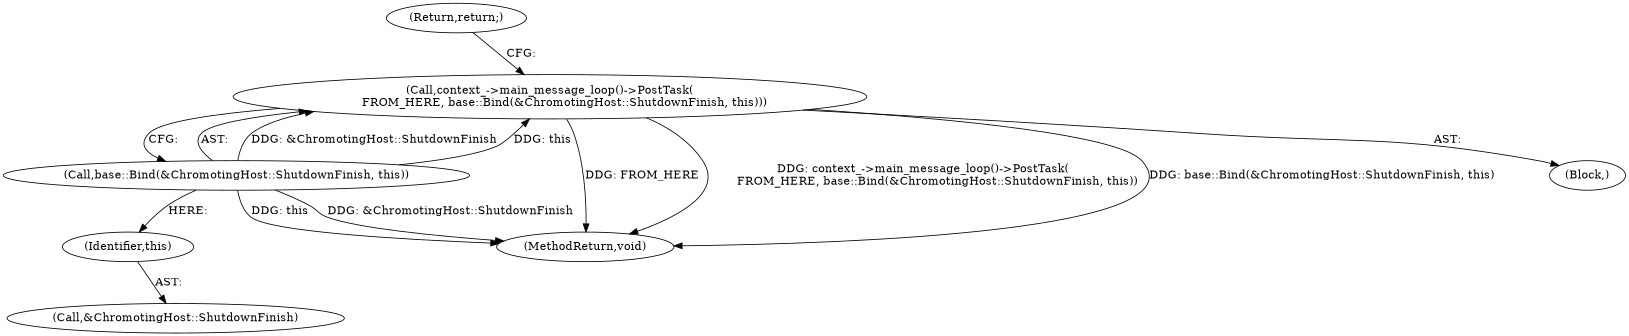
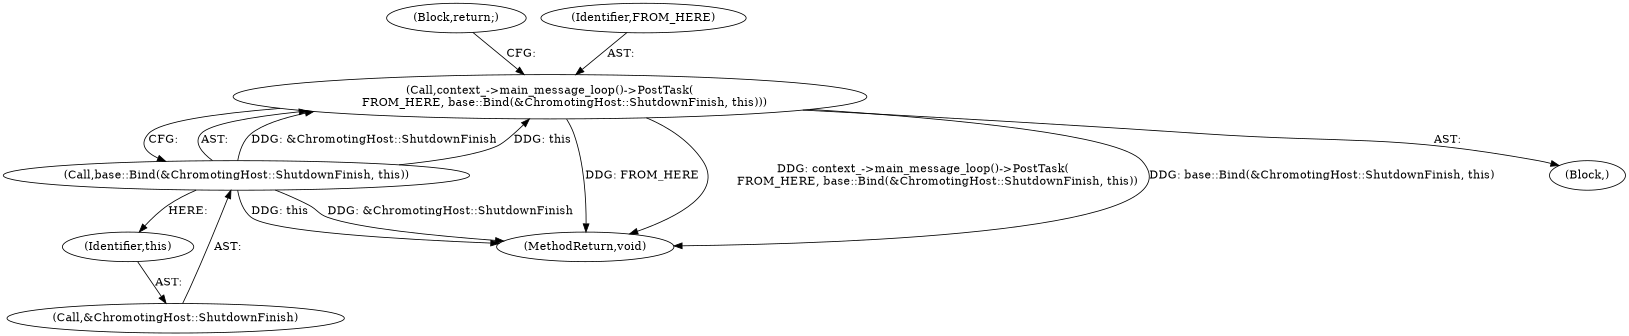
  digraph {
    n1 [label="(Call,context_->main_message_loop()->PostTask(\n        FROM_HERE, base::Bind(&ChromotingHost::ShutdownFinish, this)))"]
    n2 [label="(Call,base::Bind(&ChromotingHost::ShutdownFinish, this))"]
    n3 [label="(MethodReturn,void)"]
    n4 [label="(Block,)"]
    n5 [label="(Identifier,this)"]
    n6 [label="(Call,&ChromotingHost::ShutdownFinish)"]
-   n7 [label="(Return,return;)"]
+   n7 [label="(Block,return;)"]
+   n8 [label="(Identifier,FROM_HERE)"]
    n1 -> n2 [label="CFG: "]
    n1 -> n3 [label="DDG: FROM_HERE"]
    n1 -> n3 [label="DDG: context_->main_message_loop()->PostTask(\n        FROM_HERE, base::Bind(&ChromotingHost::ShutdownFinish, this))"]
    n1 -> n3 [label="DDG: base::Bind(&ChromotingHost::ShutdownFinish, this)"]
    n1 -> n4 [label="AST: "]
    n2 -> n1 [label="AST: "]
    n2 -> n1 [label="DDG: &ChromotingHost::ShutdownFinish"]
    n2 -> n1 [label="DDG: this"]
    n2 -> n3 [label="DDG: this"]
    n2 -> n3 [label="DDG: &ChromotingHost::ShutdownFinish"]
    n2 -> n5 [label="HERE: "]
    n5 -> n6 [label="AST: "]
+   n6 -> n2 [label="AST: "]
    n7 -> n1 [label="CFG: "]
+   n8 -> n1 [label="AST: "]
  }
